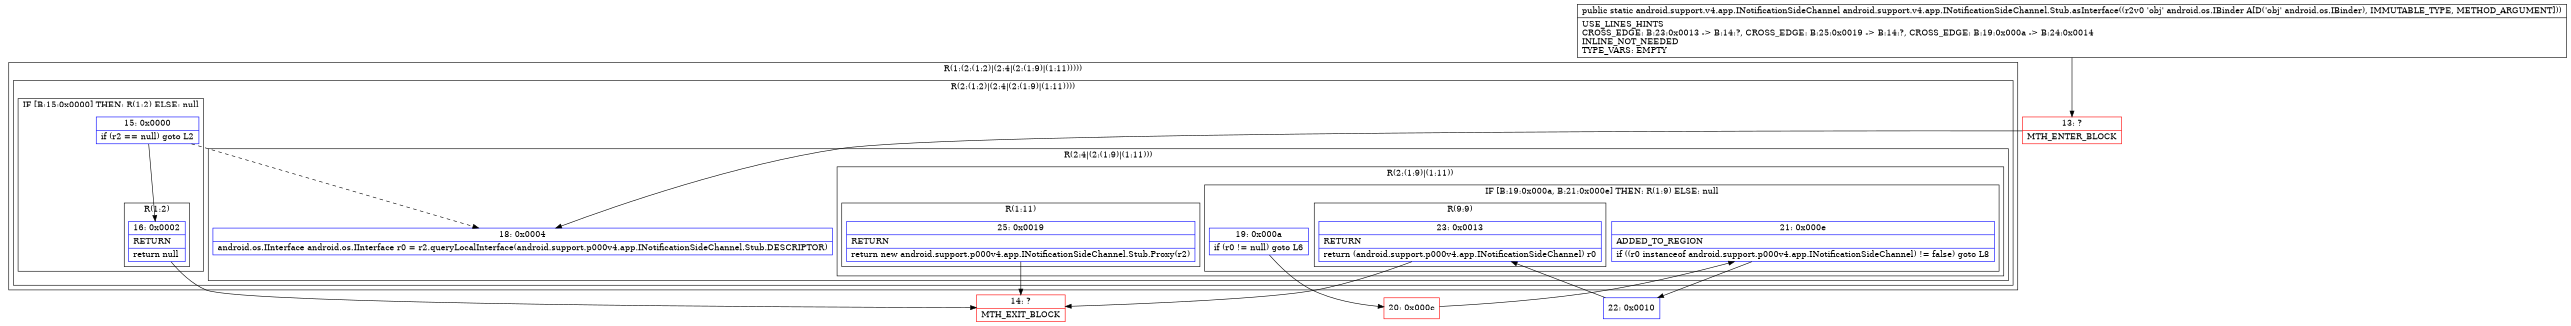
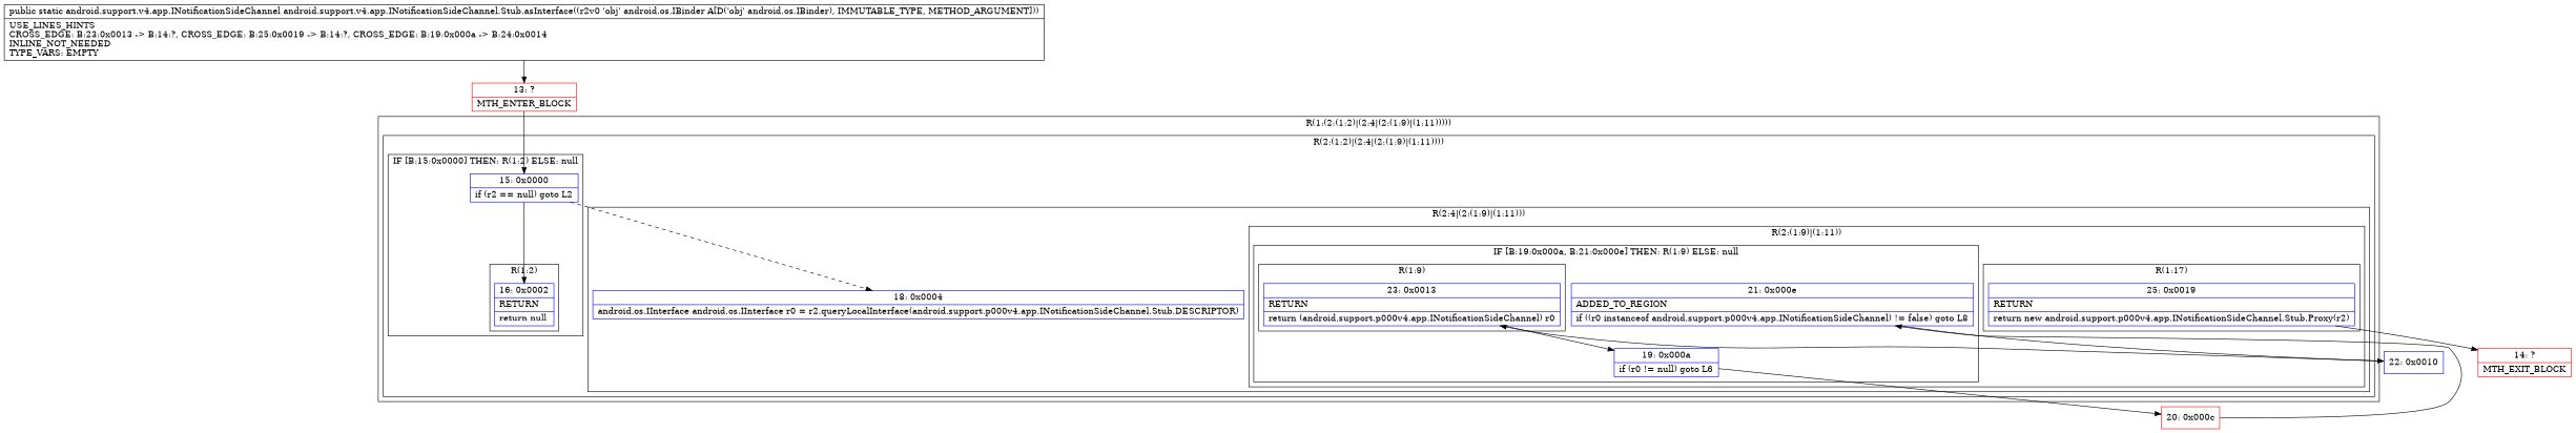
  digraph {
    node [color=blue shape=record]
    n1 [label="{16\:\ 0x0002|RETURN\l|return null\l}"]
    n2 [label="{15\:\ 0x0000|if (r2 == null) goto L2\l}"]
    n3 [label="{23\:\ 0x0013|RETURN\l|return (android.support.p000v4.app.INotificationSideChannel) r0\l}"]
    n4 [label="{19\:\ 0x000a|if (r0 != null) goto L6\l}"]
    n5 [label="{21\:\ 0x000e|ADDED_TO_REGION\l|if ((r0 instanceof android.support.p000v4.app.INotificationSideChannel) != false) goto L8\l}"]
    n6 [label="{25\:\ 0x0019|RETURN\l|return new android.support.p000v4.app.INotificationSideChannel.Stub.Proxy(r2)\l}"]
    n7 [label="{18\:\ 0x0004|android.os.IInterface android.os.IInterface r0 = r2.queryLocalInterface(android.support.p000v4.app.INotificationSideChannel.Stub.DESCRIPTOR)\l}"]
    n8 [color=red label="{14\:\ ?|MTH_EXIT_BLOCK\l}"]
    n9 [color=red label="{20\:\ 0x000c}"]
    n10 [label="{22\:\ 0x0010}"]
    n11 [color=red label="{13\:\ ?|MTH_ENTER_BLOCK\l}"]
    n12 [label="{public static android.support.v4.app.INotificationSideChannel android.support.v4.app.INotificationSideChannel.Stub.asInterface((r2v0 'obj' android.os.IBinder A[D('obj' android.os.IBinder), IMMUTABLE_TYPE, METHOD_ARGUMENT]))  | USE_LINES_HINTS\lCROSS_EDGE: B:23:0x0013 \-\> B:14:?, CROSS_EDGE: B:25:0x0019 \-\> B:14:?, CROSS_EDGE: B:19:0x000a \-\> B:24:0x0014\lINLINE_NOT_NEEDED\lTYPE_VARS: EMPTY\l}" color=""]
    subgraph cluster_1 {
      label="R(1:(2:(1:2)|(2:4|(2:(1:9)|(1:11)))))"
      subgraph cluster_2 {
        label="R(2:(1:2)|(2:4|(2:(1:9)|(1:11))))"
        subgraph cluster_3 {
          label="IF [B:15:0x0000] THEN: R(1:2) ELSE: null"
          n2
          subgraph cluster_4 {
            label="R(1:2)"
            n1
          }
        }
        subgraph cluster_5 {
          label="R(2:4|(2:(1:9)|(1:11)))"
          n7
          subgraph cluster_6 {
            label="R(2:(1:9)|(1:11))"
            subgraph cluster_7 {
              label="IF [B:19:0x000a, B:21:0x000e] THEN: R(1:9) ELSE: null"
              n4
              n5
              subgraph cluster_8 {
-               label="R(9:9)"
+               label="R(1:9)"
                n3
              }
            }
            subgraph cluster_9 {
-             label="R(1:11)"
+             label="R(1:17)"
              n6
            }
          }
        }
      }
    }
-   n1 -> n8
    n2 -> n1
    n2 -> n7 [style=dashed]
-   n3 -> n8
+   n3 -> n4
    n4 -> n9
    n5 -> n10
    n6 -> n8
    n9 -> n5
    n10 -> n3
-   n11 -> n7
+   n11 -> n2
    n12 -> n11
  }
